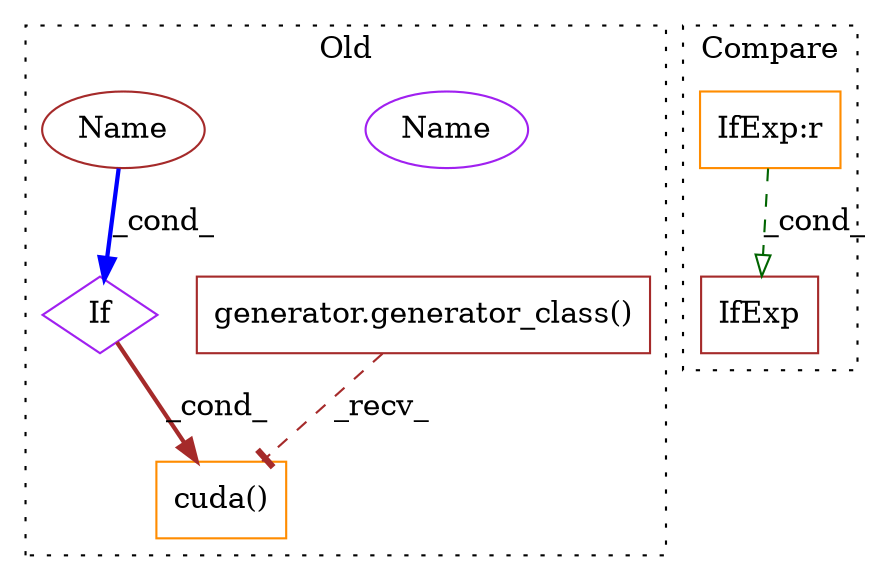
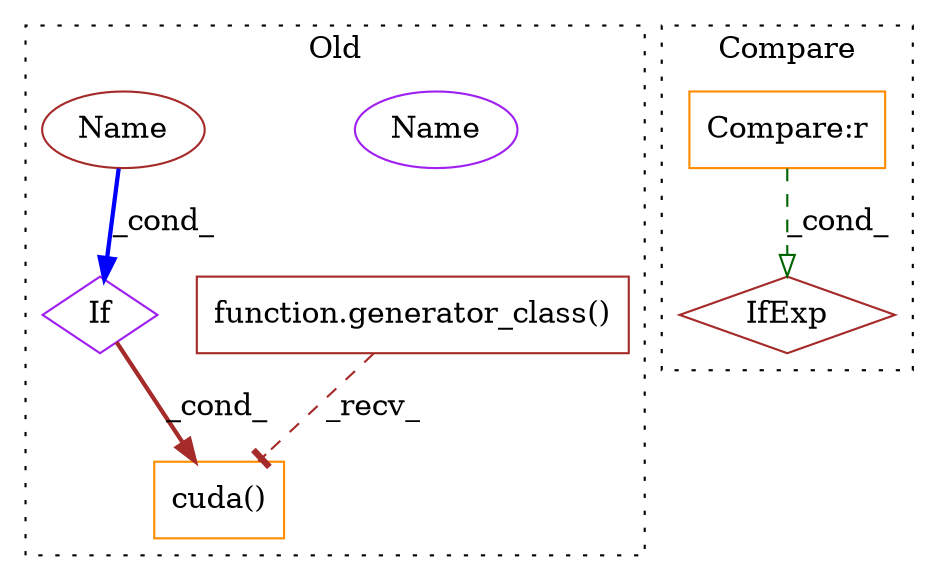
  digraph {
    node [a=75 color=brown l=9 s=3253 shape=box]
    edge [arrowhead=normal color=brown style=bold]
    n1 [color=darkorange l=37 label="cuda()" s=3276]
    n2 [a=96 color=purple l=3 label=If s=3250 shape=diamond]
    n3 [a=87 color=purple label=Name shape=ellipse]
-   n4 [l=123 label="generator.generator_class()" s=3052]
+   n4 [l=123 label="function.generator_class()" s=3052]
    n5 [a=87 label=Name shape=ellipse]
-   n6 [a=51 l="4,20" label=IfExp s="3639,3670"]
-   n7 [a=40 color=darkorange l=27 label="IfExp:r" s=3643]
+   n6 [a=51 l="4,20" label=IfExp s="3639,3670" shape=diamond]
+   n7 [a=40 color=darkorange l=27 label="Compare:r" s=3643]
    subgraph cluster_1 {
      label=Old
      style=dotted
      n1
      n2
      n3
      n4
      n5
    }
    subgraph cluster_2 {
      label=Compare
      style=dotted
      n6
      n7
    }
    n2 -> n1 [label=_cond_]
    n4 -> n1 [arrowhead=tee label=_recv_ style=dashed]
    n5 -> n2 [color=blue label=_cond_]
    n7 -> n6 [arrowhead=onormal color=darkgreen label=_cond_ style=dashed]
  }
